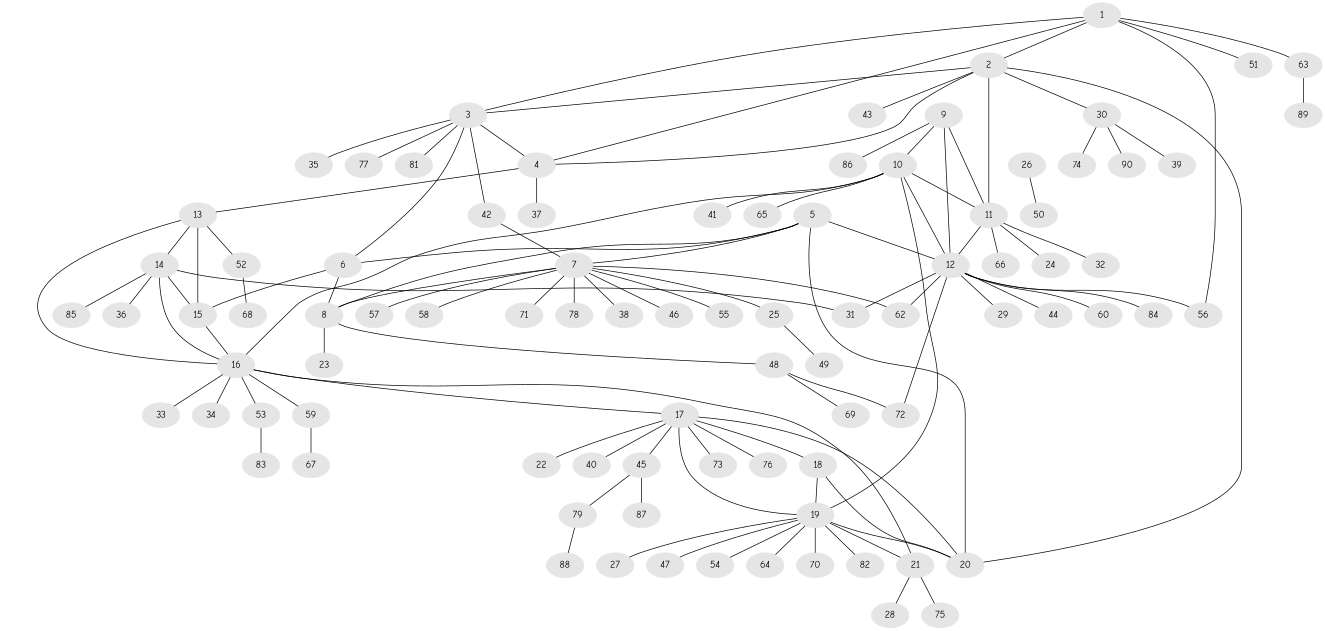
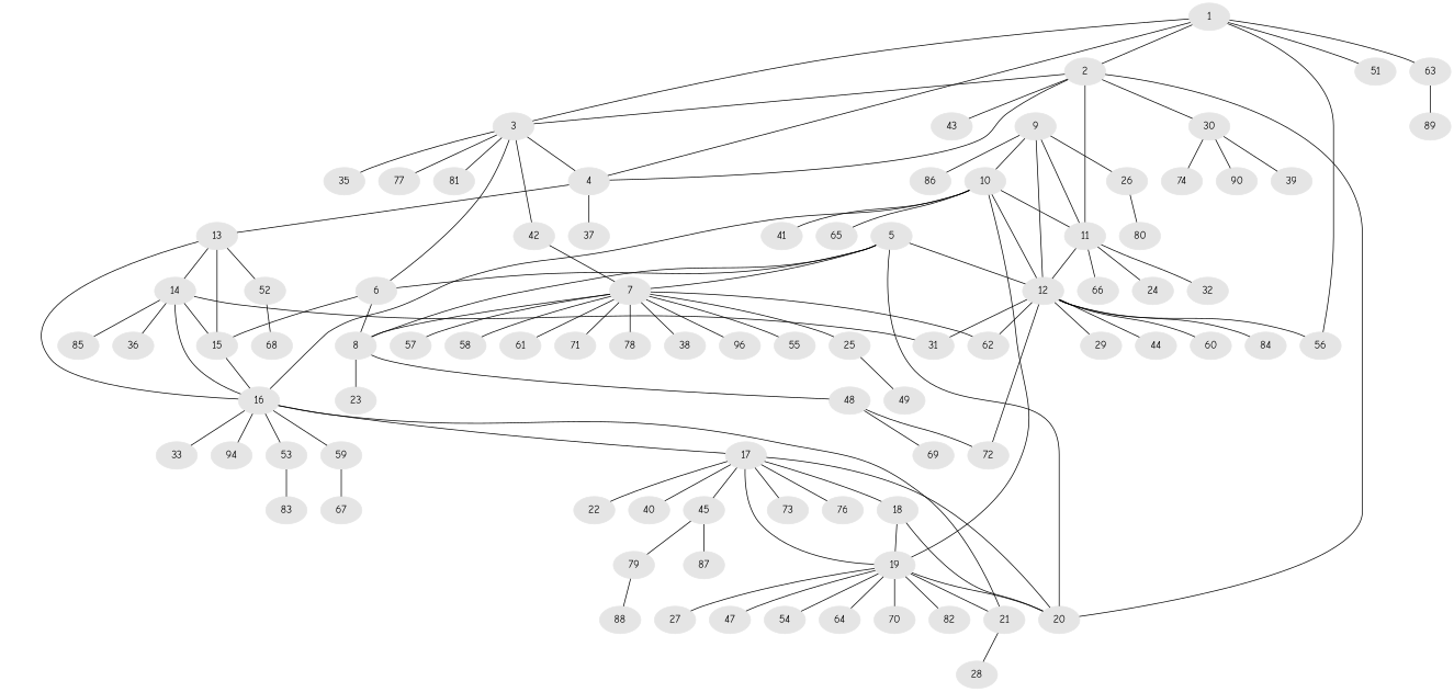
  graph {
    fontname="Comic Neue"
    node [color=gray90 fontname="Comic Neue" style=filled]
    edge [fontname="Comic Neue"]
    1
    2
    3
    4
    51
    56
    63
    11
    20
    30
    43
    6
    35
    42
    77
    81
    13
    37
    89
    12
    24
    32
    66
    39
    74
    n26 [label=90]
    8
    15
    7
    16
    14
    52
    5
    25
    38
-   46
+   46 [label=96]
    55
    57
    58
+   61
    62
    71
    78
    23
    48
    29
    31
    44
    60
    72
    84
    49
    69
    9
    10
    26
    86
    19
    41
    65
-   50
+   50 [label=80]
    17
    21
    33
-   34
+   34 [label=94]
    53
    59
    27
    47
    54
    64
    70
    82
    36
    85
    68
    18
    22
    40
    45
    73
    76
    28
-   75
    83
    67
    79
    87
    88
    1 -- 2
    1 -- 3
    1 -- 4
    1 -- 51
    1 -- 56
    1 -- 63
    2 -- 3
    2 -- 4
    2 -- 11
    2 -- 20
    2 -- 30
    2 -- 43
    3 -- 4
    3 -- 6
    3 -- 35
    3 -- 42
    3 -- 77
    3 -- 81
    4 -- 13
    4 -- 37
    63 -- 89
    11 -- 12
    11 -- 24
    11 -- 32
    11 -- 66
    30 -- 39
    30 -- 74
    30 -- n26
    6 -- 8
    6 -- 15
    42 -- 7
    13 -- 15
    13 -- 16
    13 -- 14
    13 -- 52
    12 -- 56
    12 -- 62
    12 -- 29
    12 -- 31
    12 -- 44
    12 -- 60
    12 -- 72
    12 -- 84
    8 -- 23
    8 -- 48
    15 -- 16
    7 -- 8
    7 -- 25
    7 -- 38
    7 -- 46
    7 -- 55
    7 -- 57
    7 -- 58
+   7 -- 61
    7 -- 62
    7 -- 71
    7 -- 78
    16 -- 17
    16 -- 21
    16 -- 33
    16 -- 34
    16 -- 53
    16 -- 59
    14 -- 15
    14 -- 16
    14 -- 31
    14 -- 36
    14 -- 85
    52 -- 68
    5 -- 20
    5 -- 6
    5 -- 12
    5 -- 8
    5 -- 7
    25 -- 49
    48 -- 72
    48 -- 69
    9 -- 11
    9 -- 12
    9 -- 10
+   9 -- 26
    9 -- 86
    10 -- 11
    10 -- 12
    10 -- 16
    10 -- 19
    10 -- 41
    10 -- 65
    26 -- 50
    19 -- 20
    19 -- 21
    19 -- 27
    19 -- 47
    19 -- 54
    19 -- 64
    19 -- 70
    19 -- 82
    17 -- 20
    17 -- 19
    17 -- 18
    17 -- 22
    17 -- 40
    17 -- 45
    17 -- 73
    17 -- 76
    21 -- 28
-   21 -- 75
    53 -- 83
    59 -- 67
    18 -- 20
    18 -- 19
    45 -- 79
    45 -- 87
    79 -- 88
  }
